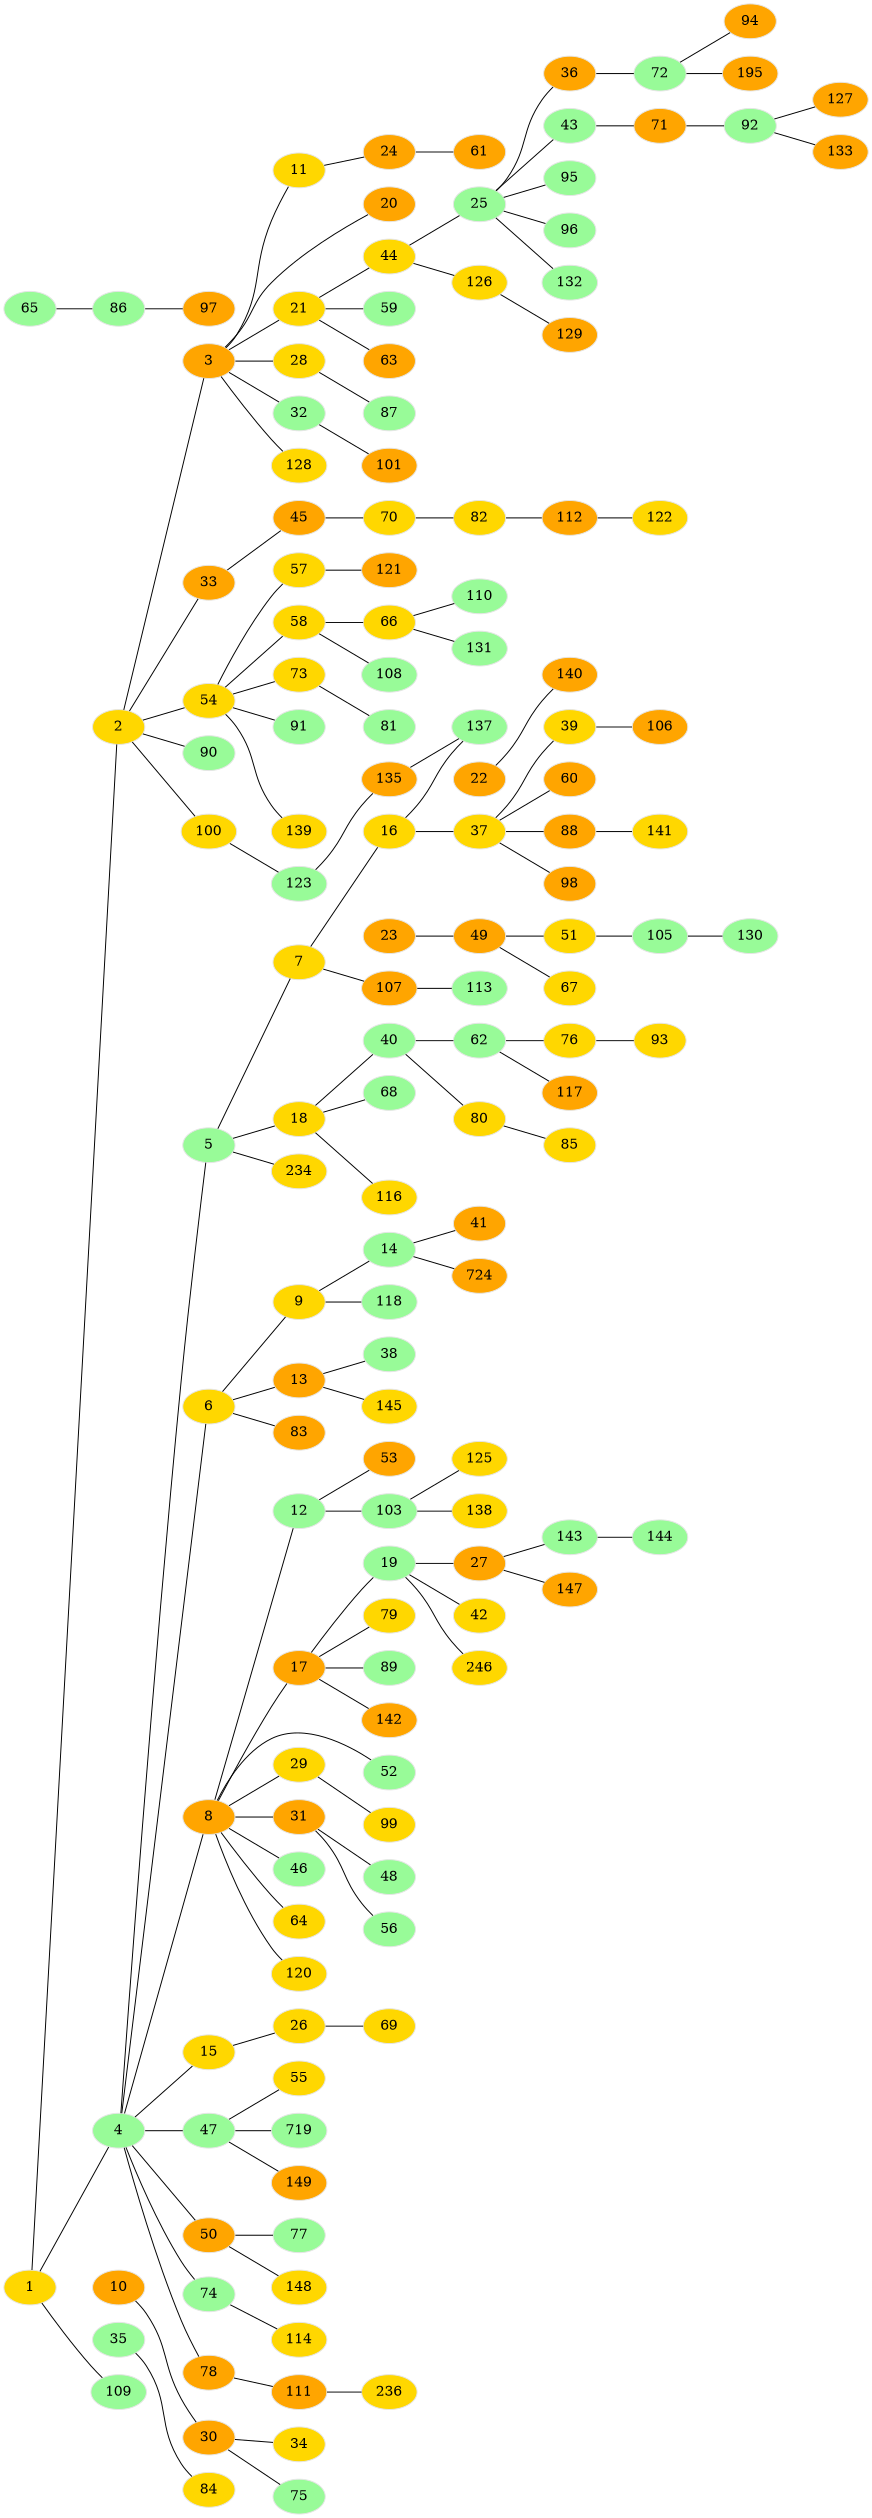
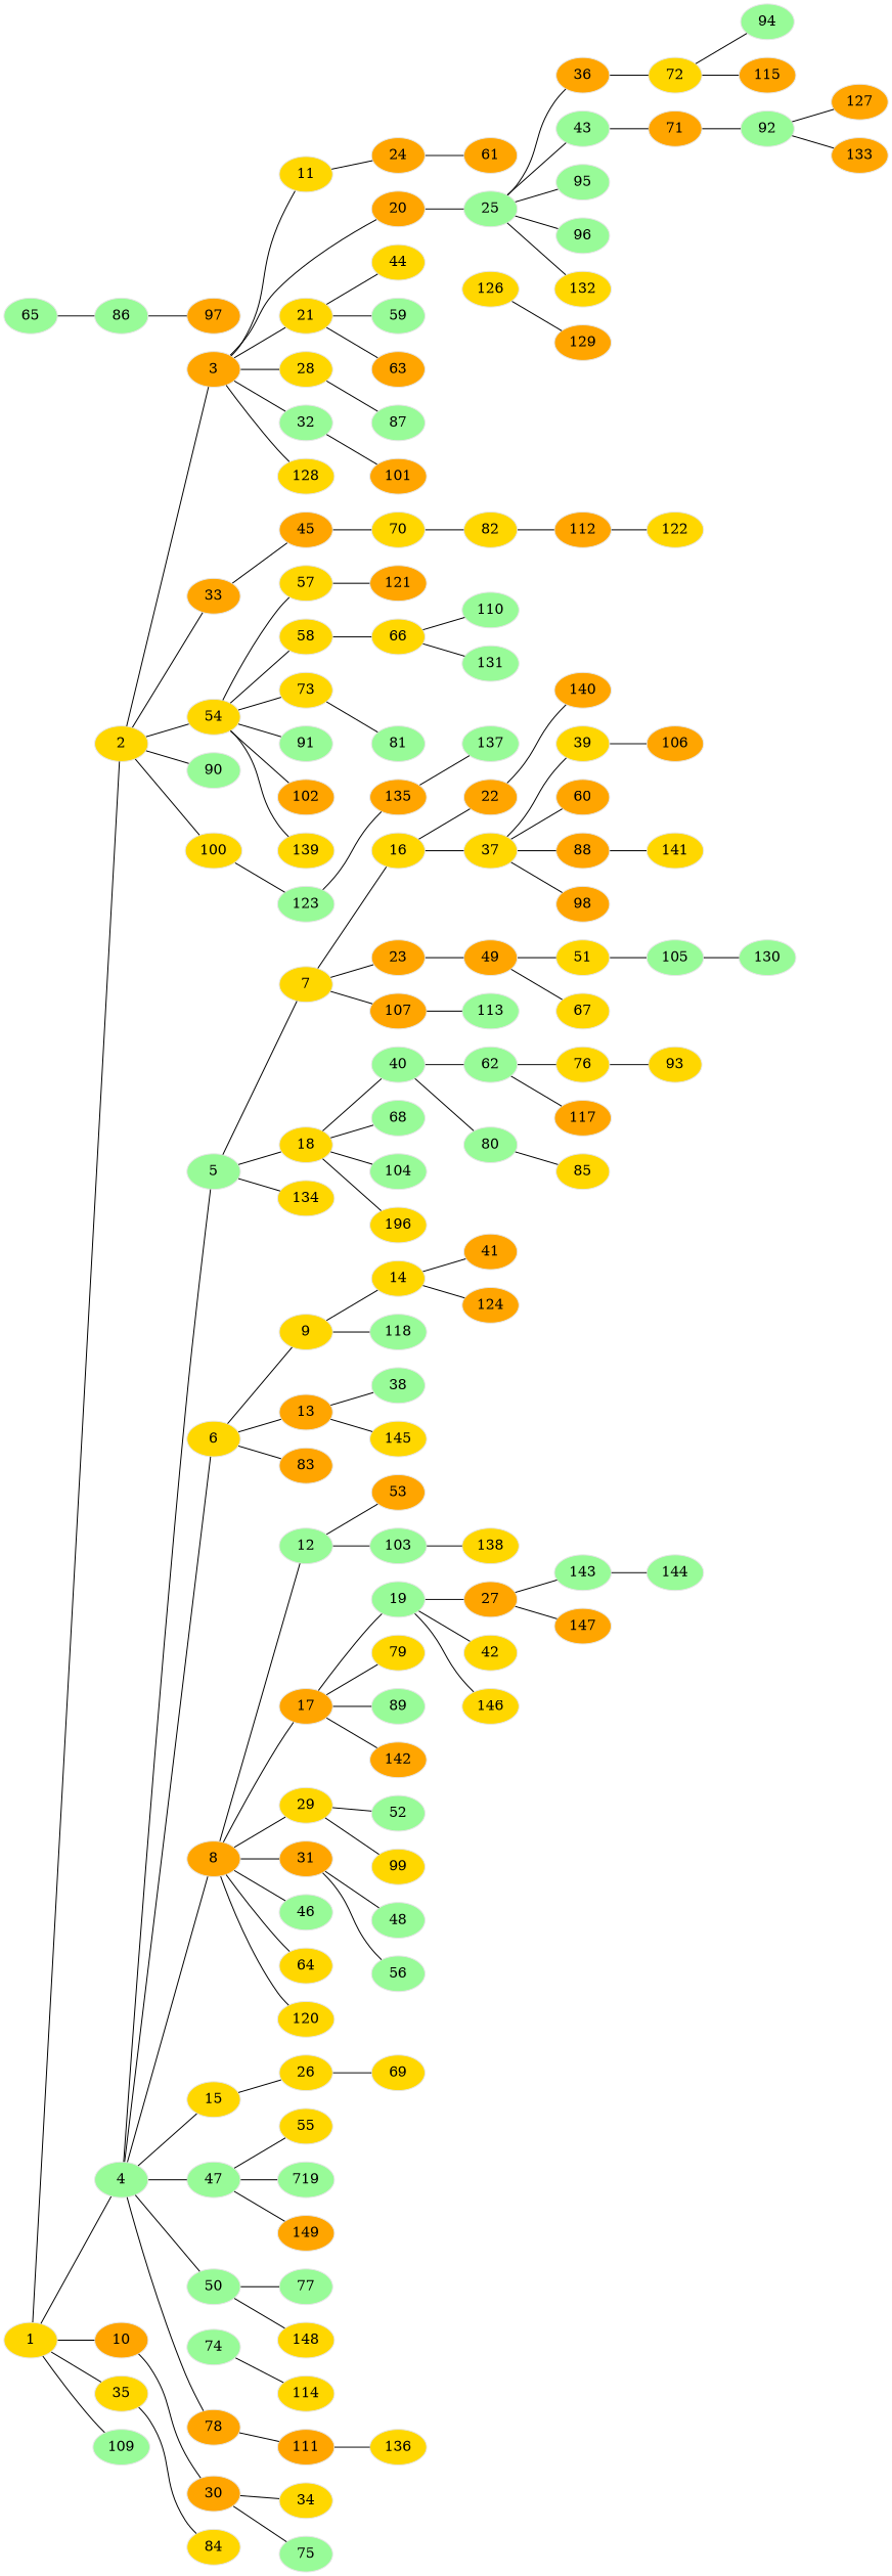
  graph {
    rankdir=LR
    node [color=gray90 fillcolor=gold style=filled]
    1
    2
    4 [fillcolor=palegreen]
    10 [fillcolor=orange]
-   35 [fillcolor=palegreen]
+   35
    109 [fillcolor=palegreen]
    3 [fillcolor=orange]
    33 [fillcolor=orange]
    54
    90 [fillcolor=palegreen]
    100
    5 [fillcolor=palegreen]
    6
    8 [fillcolor=orange]
    15
    47 [fillcolor=palegreen]
-   50 [fillcolor=orange]
+   50 [fillcolor=palegreen]
    74 [fillcolor=palegreen]
    78 [fillcolor=orange]
    30 [fillcolor=orange]
    84
    11
    20 [fillcolor=orange]
    21
    28
    32 [fillcolor=palegreen]
    128
    45 [fillcolor=orange]
    57
    58
    73
    91 [fillcolor=palegreen]
+   102 [fillcolor=orange]
    139
    123 [fillcolor=palegreen]
    24 [fillcolor=orange]
    25 [fillcolor=palegreen]
    44
    59 [fillcolor=palegreen]
    63 [fillcolor=orange]
    87 [fillcolor=palegreen]
    101 [fillcolor=orange]
    7
    18
-   134 [label=234]
+   134
    9
    13 [fillcolor=orange]
    83 [fillcolor=orange]
    12 [fillcolor=palegreen]
    17 [fillcolor=orange]
    29
    31 [fillcolor=orange]
    46 [fillcolor=palegreen]
    52 [fillcolor=palegreen]
    64
    120
    26
    55
    n59 [fillcolor=palegreen label=719]
    149 [fillcolor=orange]
    77 [fillcolor=palegreen]
    148
    114
    111 [fillcolor=orange]
    16
    23 [fillcolor=orange]
    107 [fillcolor=orange]
    40 [fillcolor=palegreen]
    68 [fillcolor=palegreen]
-   116
-   14 [fillcolor=palegreen]
+   104 [fillcolor=palegreen]
+   116 [label=196]
+   14
    118 [fillcolor=palegreen]
    38 [fillcolor=palegreen]
    145
    22 [fillcolor=orange]
    37
    49 [fillcolor=orange]
    113 [fillcolor=palegreen]
    53 [fillcolor=orange]
    103 [fillcolor=palegreen]
    19 [fillcolor=palegreen]
    79
    89 [fillcolor=palegreen]
    142 [fillcolor=orange]
    99
    48 [fillcolor=palegreen]
    56 [fillcolor=palegreen]
    41 [fillcolor=orange]
-   124 [fillcolor=orange label=724]
+   124 [fillcolor=orange]
    34
    75 [fillcolor=palegreen]
    61 [fillcolor=orange]
-   125
    138
    69
    140 [fillcolor=orange]
    39
    60 [fillcolor=orange]
    88 [fillcolor=orange]
    98 [fillcolor=orange]
    27 [fillcolor=orange]
    42
-   146 [label=246]
+   146
    65 [fillcolor=palegreen]
    86 [fillcolor=palegreen]
    62 [fillcolor=palegreen]
-   80
+   80 [fillcolor=palegreen]
    143 [fillcolor=palegreen]
    147 [fillcolor=orange]
    36 [fillcolor=orange]
    43 [fillcolor=palegreen]
    95 [fillcolor=palegreen]
    96 [fillcolor=palegreen]
-   132 [fillcolor=palegreen]
+   132
    126
    51
    67
-   72 [fillcolor=palegreen]
+   72
    71 [fillcolor=orange]
    144 [fillcolor=palegreen]
    70
-   94 [fillcolor=orange]
-   115 [fillcolor=orange label=195]
+   94 [fillcolor=palegreen]
+   115 [fillcolor=orange]
    106 [fillcolor=orange]
    141
    76
    117 [fillcolor=orange]
    85
    92 [fillcolor=palegreen]
    129 [fillcolor=orange]
    82
    105 [fillcolor=palegreen]
    130 [fillcolor=palegreen]
    121 [fillcolor=orange]
    66
-   108 [fillcolor=palegreen]
    81 [fillcolor=palegreen]
    110 [fillcolor=palegreen]
    131 [fillcolor=palegreen]
    93
    97 [fillcolor=orange]
    112 [fillcolor=orange]
    127 [fillcolor=orange]
    133 [fillcolor=orange]
-   136 [label=236]
+   136
    122
    135 [fillcolor=orange]
    137 [fillcolor=palegreen]
    1 -- 2
    1 -- 4
+   1 -- 10
+   1 -- 35
    1 -- 109
    2 -- 3
    2 -- 33
    2 -- 54
    2 -- 90
    2 -- 100
    4 -- 5
    4 -- 6
    4 -- 8
    4 -- 15
    4 -- 47
    4 -- 50
-   4 -- 74
    4 -- 78
    10 -- 30
    35 -- 84
    3 -- 11
    3 -- 20
    3 -- 21
    3 -- 28
    3 -- 32
    3 -- 128
    33 -- 45
    54 -- 57
    54 -- 58
    54 -- 73
    54 -- 91
+   54 -- 102
    54 -- 139
    100 -- 123
    5 -- 7
    5 -- 18
    5 -- 134
    6 -- 9
    6 -- 13
    6 -- 83
    8 -- 12
    8 -- 17
    8 -- 29
    8 -- 31
    8 -- 46
-   8 -- 52
+   29 -- 52
    8 -- 64
    8 -- 120
    15 -- 26
    47 -- 55
    47 -- n59
    47 -- 149
    50 -- 77
    50 -- 148
    74 -- 114
    78 -- 111
    30 -- 34
    30 -- 75
    11 -- 24
-   44 -- 25
+   20 -- 25
    21 -- 44
    21 -- 59
    21 -- 63
    28 -- 87
    32 -- 101
    45 -- 70
    57 -- 121
    58 -- 66
-   58 -- 108
    73 -- 81
    123 -- 135
    24 -- 61
    25 -- 36
    25 -- 43
    25 -- 95
    25 -- 96
    25 -- 132
-   44 -- 126
    7 -- 16
+   7 -- 23
    7 -- 107
    18 -- 40
    18 -- 68
+   18 -- 104
    18 -- 116
    9 -- 14
    9 -- 118
    13 -- 38
    13 -- 145
    12 -- 53
    12 -- 103
    17 -- 19
    17 -- 79
    17 -- 89
    17 -- 142
    29 -- 99
    31 -- 48
    31 -- 56
    26 -- 69
    111 -- 136
-   16 -- 137
+   16 -- 22
    16 -- 37
    23 -- 49
    107 -- 113
    40 -- 62
    40 -- 80
    14 -- 41
    14 -- 124
    22 -- 140
    37 -- 39
    37 -- 60
    37 -- 88
    37 -- 98
    49 -- 51
    49 -- 67
-   103 -- 125
    103 -- 138
    19 -- 27
    19 -- 42
    19 -- 146
    39 -- 106
    88 -- 141
    27 -- 143
    27 -- 147
    65 -- 86
    86 -- 97
    62 -- 76
    62 -- 117
    80 -- 85
    143 -- 144
    36 -- 72
    43 -- 71
    126 -- 129
    51 -- 105
    72 -- 94
    72 -- 115
    71 -- 92
    70 -- 82
    76 -- 93
    92 -- 127
    92 -- 133
    82 -- 112
    105 -- 130
    66 -- 110
    66 -- 131
    112 -- 122
    135 -- 137
  }
